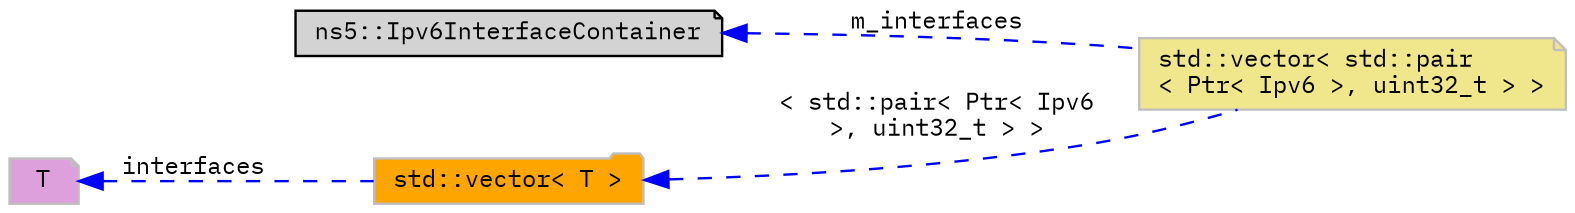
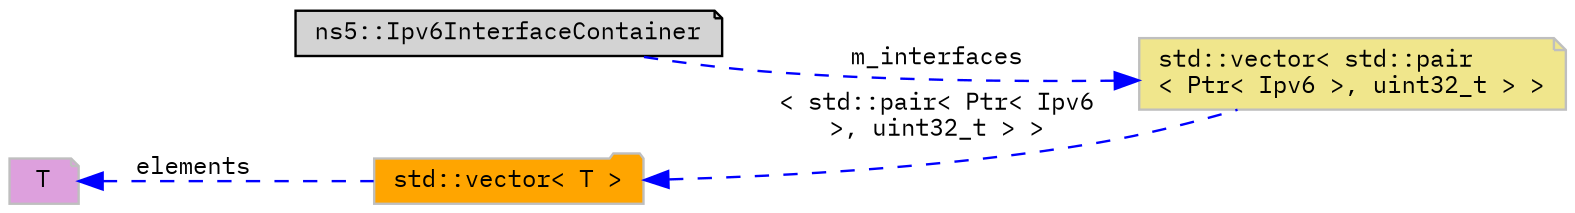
  digraph {
    fontname="IBM Plex Mono"
    rankdir=LR
    node [color=grey75 fontname="IBM Plex Mono" fontsize=10 shape=note style=filled]
    edge [color=blue dir=back fontname="IBM Plex Mono" fontsize=10 labelfontname=Helvetica labelfontsize=10 style=dashed]
    n1 [color=black fillcolor=lightgrey fontcolor=black height=0.2 label="ns5::Ipv6InterfaceContainer" width=0.4]
    n2 [fillcolor=khaki height=0.2 label="std::vector\< std::pair\l\< Ptr\< Ipv6 \>, uint32_t \> \>" width=0.4]
    n3 [fillcolor=orange height=0.2 label="std::vector\< T \>" shape=folder width=0.4]
    n4 [fillcolor=plum height=0.2 label=T width=0.4]
-   n1 -> n2 [label=" m_interfaces"]
+   n2 -> n1 [label=" m_interfaces"]
    n3 -> n2 [label=" \< std::pair\< Ptr\< Ipv6\l \>, uint32_t \> \>"]
-   n4 -> n3 [label=" interfaces"]
+   n4 -> n3 [label=" elements"]
  }
